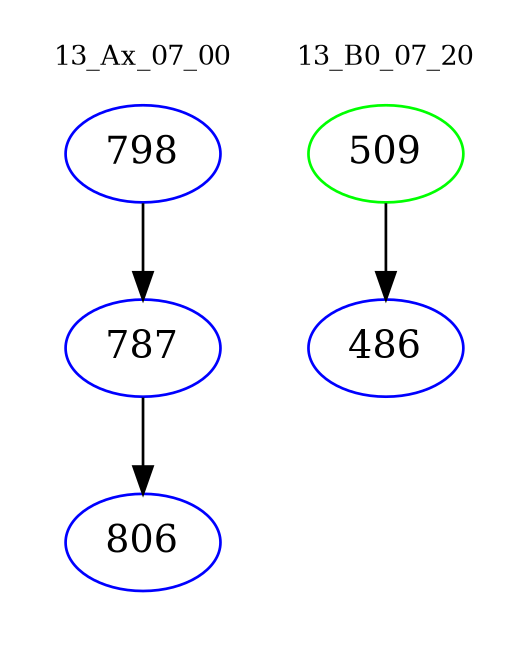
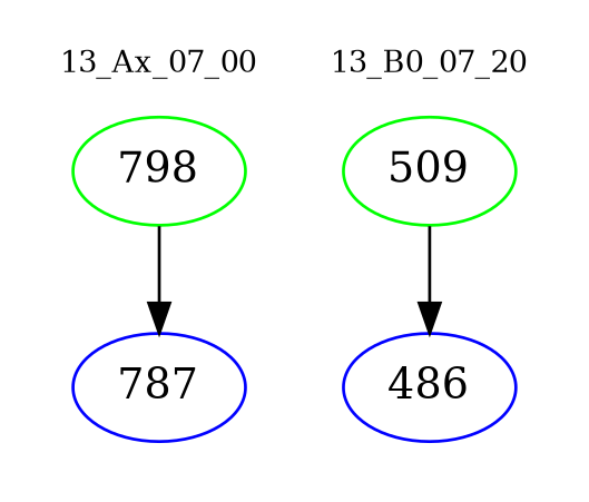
  digraph {
    node [color=blue]
    edge [color=black]
-   n1 [label=798]
+   n1 [color=green label=798]
    n2 [label=787]
-   n3 [label=806]
    n4 [color=green label=509]
    n5 [label=486]
    subgraph cluster_1 {
      color=white
      fontsize=10
      label="13_Ax_07_00"
      n1
      n2
-     n3
    }
    subgraph cluster_2 {
      color=white
      fontsize=10
      label="13_B0_07_20"
      n4
      n5
    }
    n1 -> n2
-   n2 -> n3
    n4 -> n5
  }
